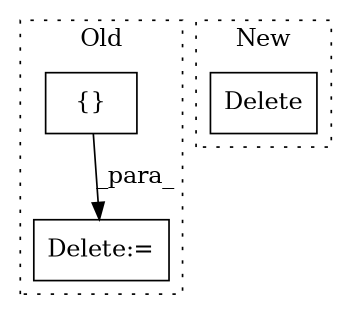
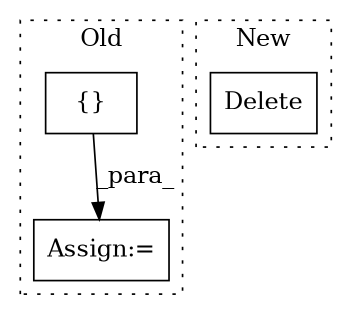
  digraph {
    node [shape=box]
    n1 [a=59 l="1,0" label="{}" s="14322,14353"]
-   n2 [a=68 l=3 label="Delete:=" s=14309]
+   n2 [a=68 l=3 label="Assign:=" s=14309]
    n3 [a=101 l=72 label=Delete s=15746]
    subgraph cluster_1 {
      label=Old
      style=dotted
      n1
      n2
    }
    subgraph cluster_2 {
      label=New
      style=dotted
      n3
    }
    n1 -> n2 [label=_para_]
  }
